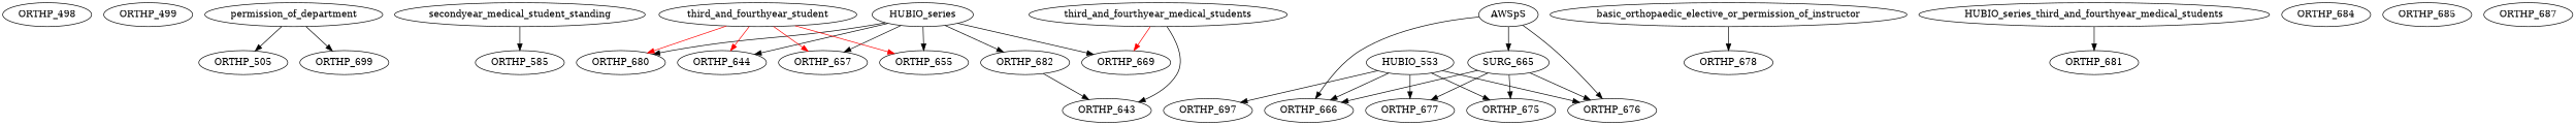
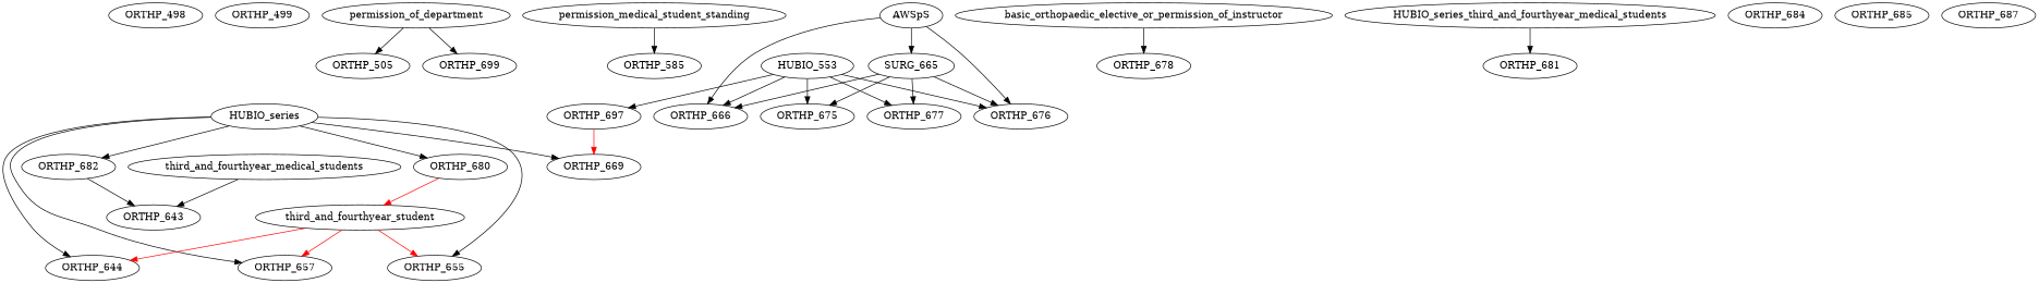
  digraph {
    edge [color=black]
    ORTHP_498
    ORTHP_499
    permission_of_department
    ORTHP_505
    ORTHP_699
-   secondyear_medical_student_standing
+   secondyear_medical_student_standing [label=permission_medical_student_standing]
    ORTHP_585
    HUBIO_series
    ORTHP_644
    n10 [label=ORTHP_657]
    ORTHP_655
    ORTHP_669
    ORTHP_680
    ORTHP_682
    ORTHP_643
    third_and_fourthyear_medical_students
    n17 [label=third_and_fourthyear_student]
    n18 [label=ORTHP_666]
    SURG_665
    ORTHP_675
    ORTHP_676
    ORTHP_677
    HUBIO_553
    ORTHP_697
    AWSpS
    basic_orthopaedic_elective_or_permission_of_instructor
    ORTHP_678
    HUBIO_series_third_and_fourthyear_medical_students
    ORTHP_681
    ORTHP_684
    ORTHP_685
    ORTHP_687
    permission_of_department -> ORTHP_505
    permission_of_department -> ORTHP_699
    secondyear_medical_student_standing -> ORTHP_585
    HUBIO_series -> ORTHP_644
    HUBIO_series -> n10
    HUBIO_series -> ORTHP_655
    HUBIO_series -> ORTHP_669
    HUBIO_series -> ORTHP_680
    HUBIO_series -> ORTHP_682
    ORTHP_682 -> ORTHP_643
-   third_and_fourthyear_medical_students -> ORTHP_669 [color=red]
+   ORTHP_697 -> ORTHP_669 [color=red]
    third_and_fourthyear_medical_students -> ORTHP_643
    n17 -> ORTHP_644 [color=red]
    n17 -> n10 [color=red]
    n17 -> ORTHP_655 [color=red]
-   n17 -> ORTHP_680 [color=red]
+   ORTHP_680 -> n17 [color=red]
    SURG_665 -> n18
    SURG_665 -> ORTHP_675
    SURG_665 -> ORTHP_676
    SURG_665 -> ORTHP_677
    HUBIO_553 -> n18
    HUBIO_553 -> ORTHP_675
    HUBIO_553 -> ORTHP_676
    HUBIO_553 -> ORTHP_677
    HUBIO_553 -> ORTHP_697
    AWSpS -> n18
    AWSpS -> SURG_665
    AWSpS -> ORTHP_676
    basic_orthopaedic_elective_or_permission_of_instructor -> ORTHP_678
    HUBIO_series_third_and_fourthyear_medical_students -> ORTHP_681
  }
